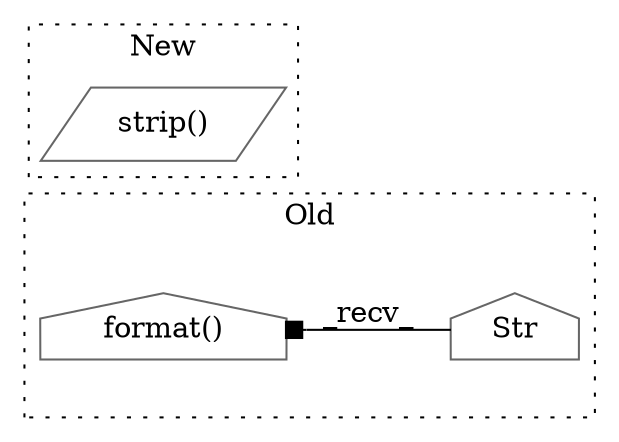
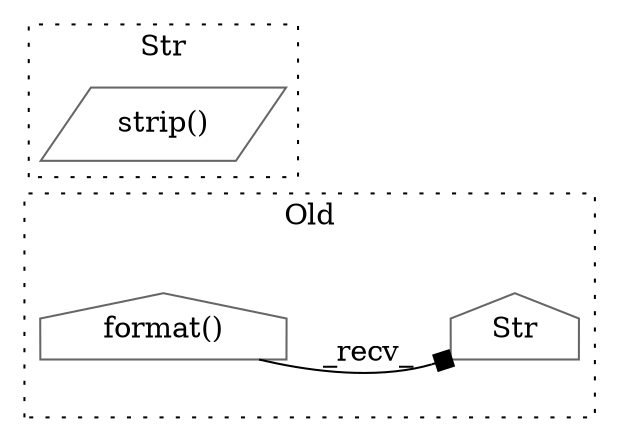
  digraph {
    rankdir=LR
    node [a=75 shape=house color=gray40]
    n1 [l="39,1" label="format()" s="2281,2327"]
    n2 [a=66 l=31 label=Str s=2281]
    n3 [l=9 label="strip()" s=2922 shape=parallelogram]
    subgraph cluster_1 {
      label=Old
      style=dotted
      n1
      n2
    }
    subgraph cluster_2 {
-     label=New
+     label=Str
      style=dotted
      n3
    }
-   n2 -> n1 [label=_recv_ arrowhead=box]
+   n1 -> n2 [label=_recv_ arrowhead=box]
  }
